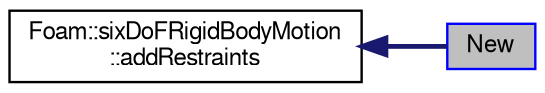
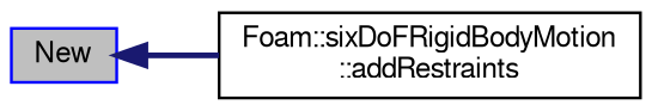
  digraph {
    rankdir=LR
    node [fontname=FreeSans fontsize=10 shape=record]
    n1 [color=blue fillcolor=grey75 fontcolor=black height=0.2 label=New style=filled width=0.4]
    n2 [color=black height=0.2 label="Foam::sixDoFRigidBodyMotion\l::addRestraints" width=0.4]
-   n2 -> n1 [color=midnightblue dir=back fontname=FreeSans fontsize=10 labelfontname=FreeSans labelfontsize=10 style=bold]
+   n1 -> n2 [color=midnightblue dir=back fontname=FreeSans fontsize=10 labelfontname=FreeSans labelfontsize=10 style=bold]
  }
